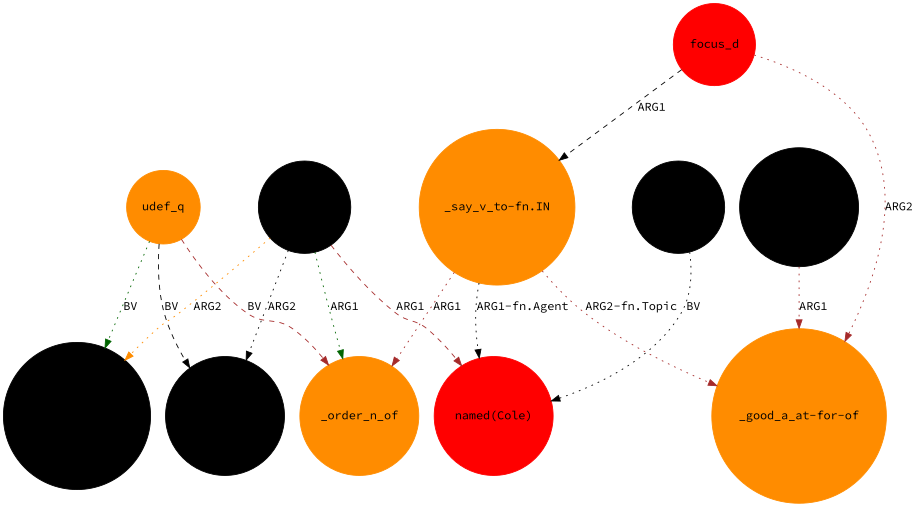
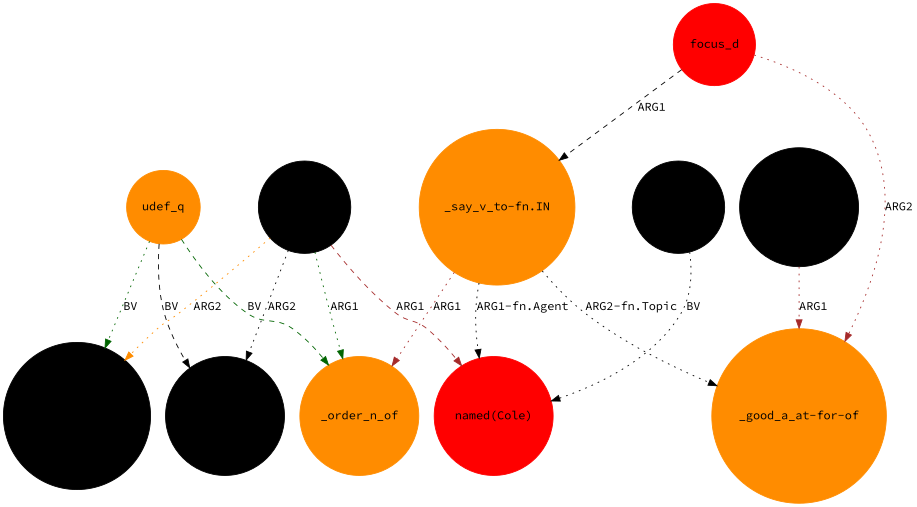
  digraph {
    fontname="Source Code Pro"
    node [color=black fontname="Source Code Pro" shape=circle style=filled]
    edge [color=black fontname="Source Code Pro" style=dotted]
    udef_q [color=darkorange]
    _mister_n_1
    _aerospace_n_1
    _order_n_of [color=darkorange]
    "_say_v_to-fn.IN" [color=darkorange]
    "named(Cole)" [color=red]
    "_good_a_at-for-of" [color=darkorange]
    compound
    _very_x_deg
    focus_d [color=red]
    proper_q
    udef_q -> _mister_n_1 [label=BV style=dashed]
    udef_q -> _aerospace_n_1 [color=darkgreen label=BV]
-   udef_q -> _order_n_of [color=brown label=BV style=dashed]
+   udef_q -> _order_n_of [color=darkgreen label=BV style=dashed]
    "_say_v_to-fn.IN" -> _order_n_of [color=brown label=ARG1]
    "_say_v_to-fn.IN" -> "named(Cole)" [label="ARG1-fn.Agent"]
-   "_say_v_to-fn.IN" -> "_good_a_at-for-of" [color=brown label="ARG2-fn.Topic"]
+   "_say_v_to-fn.IN" -> "_good_a_at-for-of" [label="ARG2-fn.Topic"]
    compound -> _mister_n_1 [label=ARG2]
    compound -> _aerospace_n_1 [color=darkorange label=ARG2]
    compound -> _order_n_of [color=darkgreen label=ARG1]
    compound -> "named(Cole)" [color=brown label=ARG1 style=dashed]
    _very_x_deg -> "_good_a_at-for-of" [color=brown label=ARG1]
    focus_d -> "_say_v_to-fn.IN" [label=ARG1 style=dashed]
    focus_d -> "_good_a_at-for-of" [color=brown label=ARG2]
    proper_q -> "named(Cole)" [label=BV]
  }
